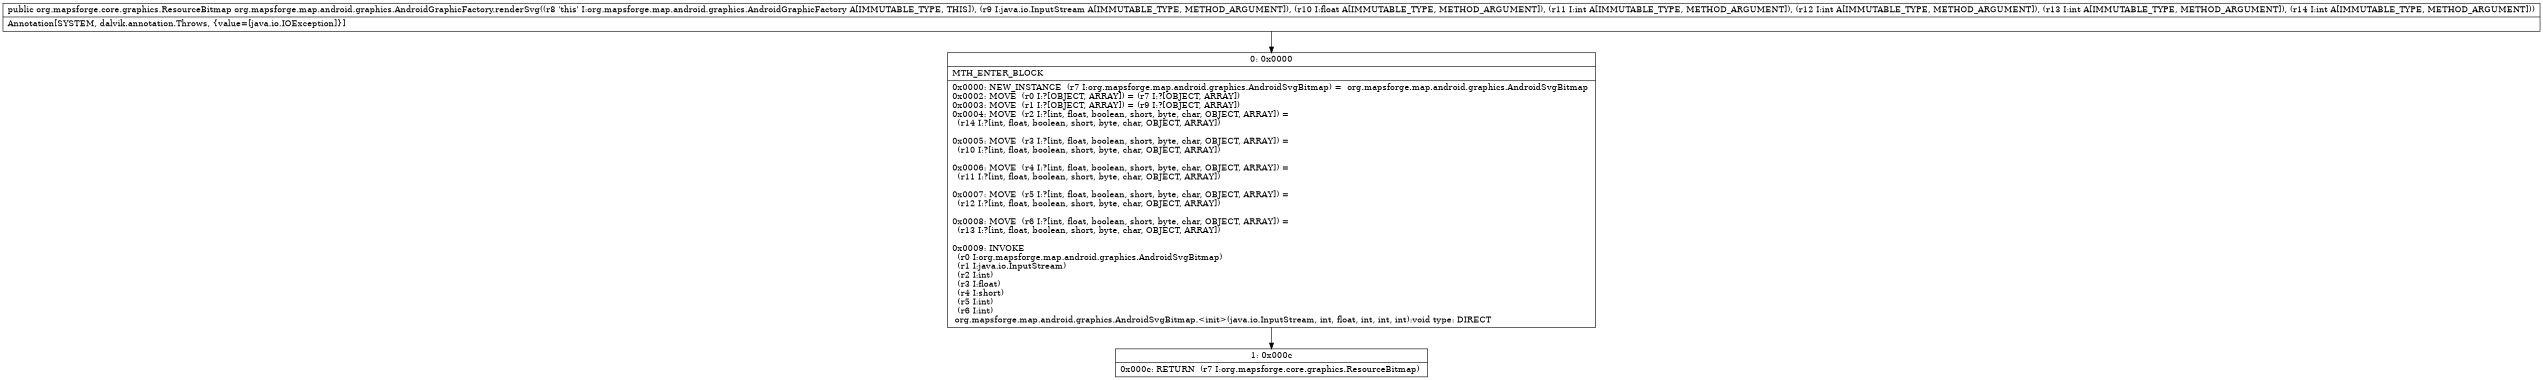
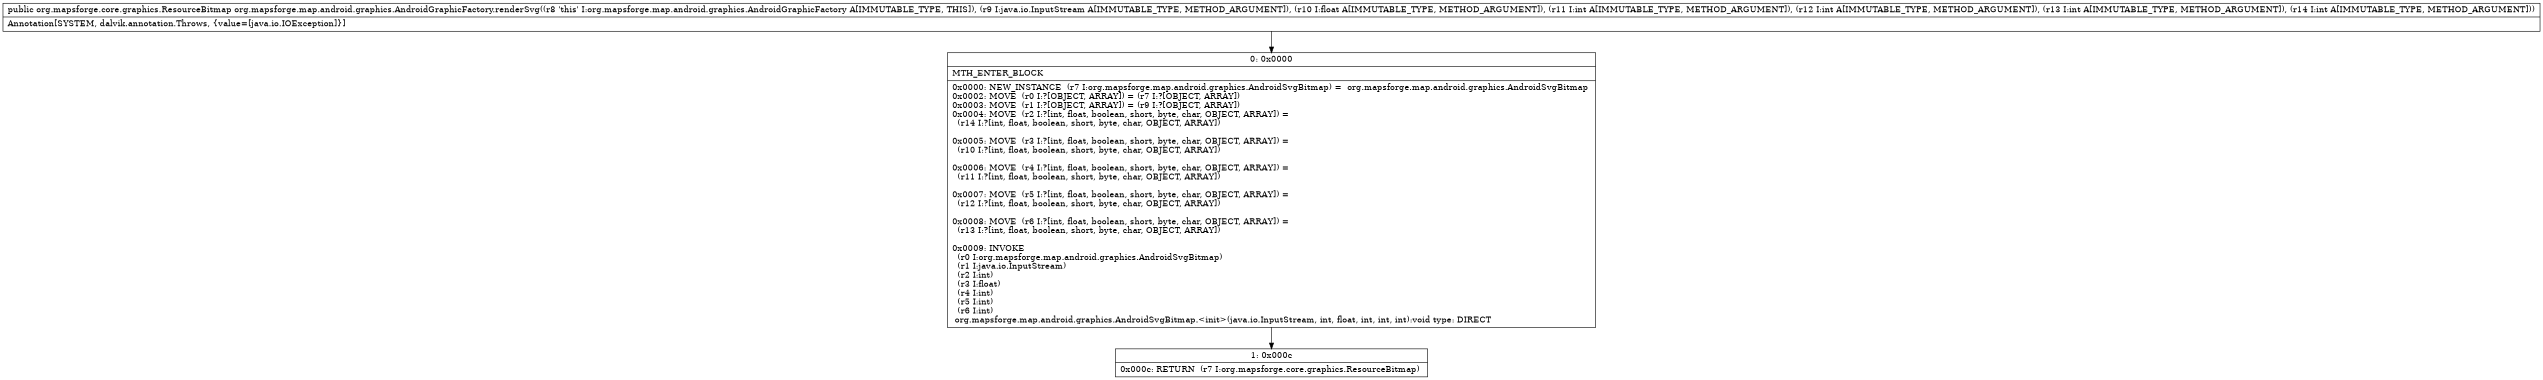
  digraph {
    node [shape=record]
-   n1 [label="{0\:\ 0x0000|MTH_ENTER_BLOCK\l|0x0000: NEW_INSTANCE  (r7 I:org.mapsforge.map.android.graphics.AndroidSvgBitmap) =  org.mapsforge.map.android.graphics.AndroidSvgBitmap \l0x0002: MOVE  (r0 I:?[OBJECT, ARRAY]) = (r7 I:?[OBJECT, ARRAY]) \l0x0003: MOVE  (r1 I:?[OBJECT, ARRAY]) = (r9 I:?[OBJECT, ARRAY]) \l0x0004: MOVE  (r2 I:?[int, float, boolean, short, byte, char, OBJECT, ARRAY]) = \l  (r14 I:?[int, float, boolean, short, byte, char, OBJECT, ARRAY])\l \l0x0005: MOVE  (r3 I:?[int, float, boolean, short, byte, char, OBJECT, ARRAY]) = \l  (r10 I:?[int, float, boolean, short, byte, char, OBJECT, ARRAY])\l \l0x0006: MOVE  (r4 I:?[int, float, boolean, short, byte, char, OBJECT, ARRAY]) = \l  (r11 I:?[int, float, boolean, short, byte, char, OBJECT, ARRAY])\l \l0x0007: MOVE  (r5 I:?[int, float, boolean, short, byte, char, OBJECT, ARRAY]) = \l  (r12 I:?[int, float, boolean, short, byte, char, OBJECT, ARRAY])\l \l0x0008: MOVE  (r6 I:?[int, float, boolean, short, byte, char, OBJECT, ARRAY]) = \l  (r13 I:?[int, float, boolean, short, byte, char, OBJECT, ARRAY])\l \l0x0009: INVOKE  \l  (r0 I:org.mapsforge.map.android.graphics.AndroidSvgBitmap)\l  (r1 I:java.io.InputStream)\l  (r2 I:int)\l  (r3 I:float)\l  (r4 I:short)\l  (r5 I:int)\l  (r6 I:int)\l org.mapsforge.map.android.graphics.AndroidSvgBitmap.\<init\>(java.io.InputStream, int, float, int, int, int):void type: DIRECT \l}"]
+   n1 [label="{0\:\ 0x0000|MTH_ENTER_BLOCK\l|0x0000: NEW_INSTANCE  (r7 I:org.mapsforge.map.android.graphics.AndroidSvgBitmap) =  org.mapsforge.map.android.graphics.AndroidSvgBitmap \l0x0002: MOVE  (r0 I:?[OBJECT, ARRAY]) = (r7 I:?[OBJECT, ARRAY]) \l0x0003: MOVE  (r1 I:?[OBJECT, ARRAY]) = (r9 I:?[OBJECT, ARRAY]) \l0x0004: MOVE  (r2 I:?[int, float, boolean, short, byte, char, OBJECT, ARRAY]) = \l  (r14 I:?[int, float, boolean, short, byte, char, OBJECT, ARRAY])\l \l0x0005: MOVE  (r3 I:?[int, float, boolean, short, byte, char, OBJECT, ARRAY]) = \l  (r10 I:?[int, float, boolean, short, byte, char, OBJECT, ARRAY])\l \l0x0006: MOVE  (r4 I:?[int, float, boolean, short, byte, char, OBJECT, ARRAY]) = \l  (r11 I:?[int, float, boolean, short, byte, char, OBJECT, ARRAY])\l \l0x0007: MOVE  (r5 I:?[int, float, boolean, short, byte, char, OBJECT, ARRAY]) = \l  (r12 I:?[int, float, boolean, short, byte, char, OBJECT, ARRAY])\l \l0x0008: MOVE  (r6 I:?[int, float, boolean, short, byte, char, OBJECT, ARRAY]) = \l  (r13 I:?[int, float, boolean, short, byte, char, OBJECT, ARRAY])\l \l0x0009: INVOKE  \l  (r0 I:org.mapsforge.map.android.graphics.AndroidSvgBitmap)\l  (r1 I:java.io.InputStream)\l  (r2 I:int)\l  (r3 I:float)\l  (r4 I:int)\l  (r5 I:int)\l  (r6 I:int)\l org.mapsforge.map.android.graphics.AndroidSvgBitmap.\<init\>(java.io.InputStream, int, float, int, int, int):void type: DIRECT \l}"]
    n2 [label="{1\:\ 0x000c|0x000c: RETURN  (r7 I:org.mapsforge.core.graphics.ResourceBitmap) \l}"]
    n3 [label="{public org.mapsforge.core.graphics.ResourceBitmap org.mapsforge.map.android.graphics.AndroidGraphicFactory.renderSvg((r8 'this' I:org.mapsforge.map.android.graphics.AndroidGraphicFactory A[IMMUTABLE_TYPE, THIS]), (r9 I:java.io.InputStream A[IMMUTABLE_TYPE, METHOD_ARGUMENT]), (r10 I:float A[IMMUTABLE_TYPE, METHOD_ARGUMENT]), (r11 I:int A[IMMUTABLE_TYPE, METHOD_ARGUMENT]), (r12 I:int A[IMMUTABLE_TYPE, METHOD_ARGUMENT]), (r13 I:int A[IMMUTABLE_TYPE, METHOD_ARGUMENT]), (r14 I:int A[IMMUTABLE_TYPE, METHOD_ARGUMENT]))  | Annotation[SYSTEM, dalvik.annotation.Throws, \{value=[java.io.IOException]\}]\l}"]
    n1 -> n2
    n3 -> n1
  }
